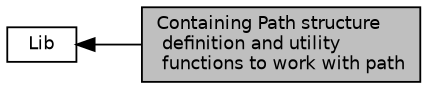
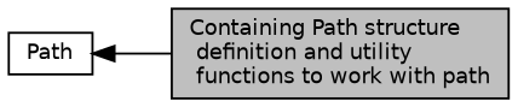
  digraph {
    rankdir=LR
    node [color=black fontname=Helvetica fontsize=10 shape=box]
-   n1 [height=0.2 label=Lib width=0.4]
+   n1 [height=0.2 label=Path width=0.4]
    n2 [fillcolor=grey75 fontcolor=black height=0.2 label="Containing Path structure\l definition and utility\l functions to work with path" style=filled width=0.4]
    n1 -> n2 [dir=back fontname=Helvetica fontsize=10 labelfontname=Helvetica labelfontsize=10 shape=plaintext style=solid]
  }
